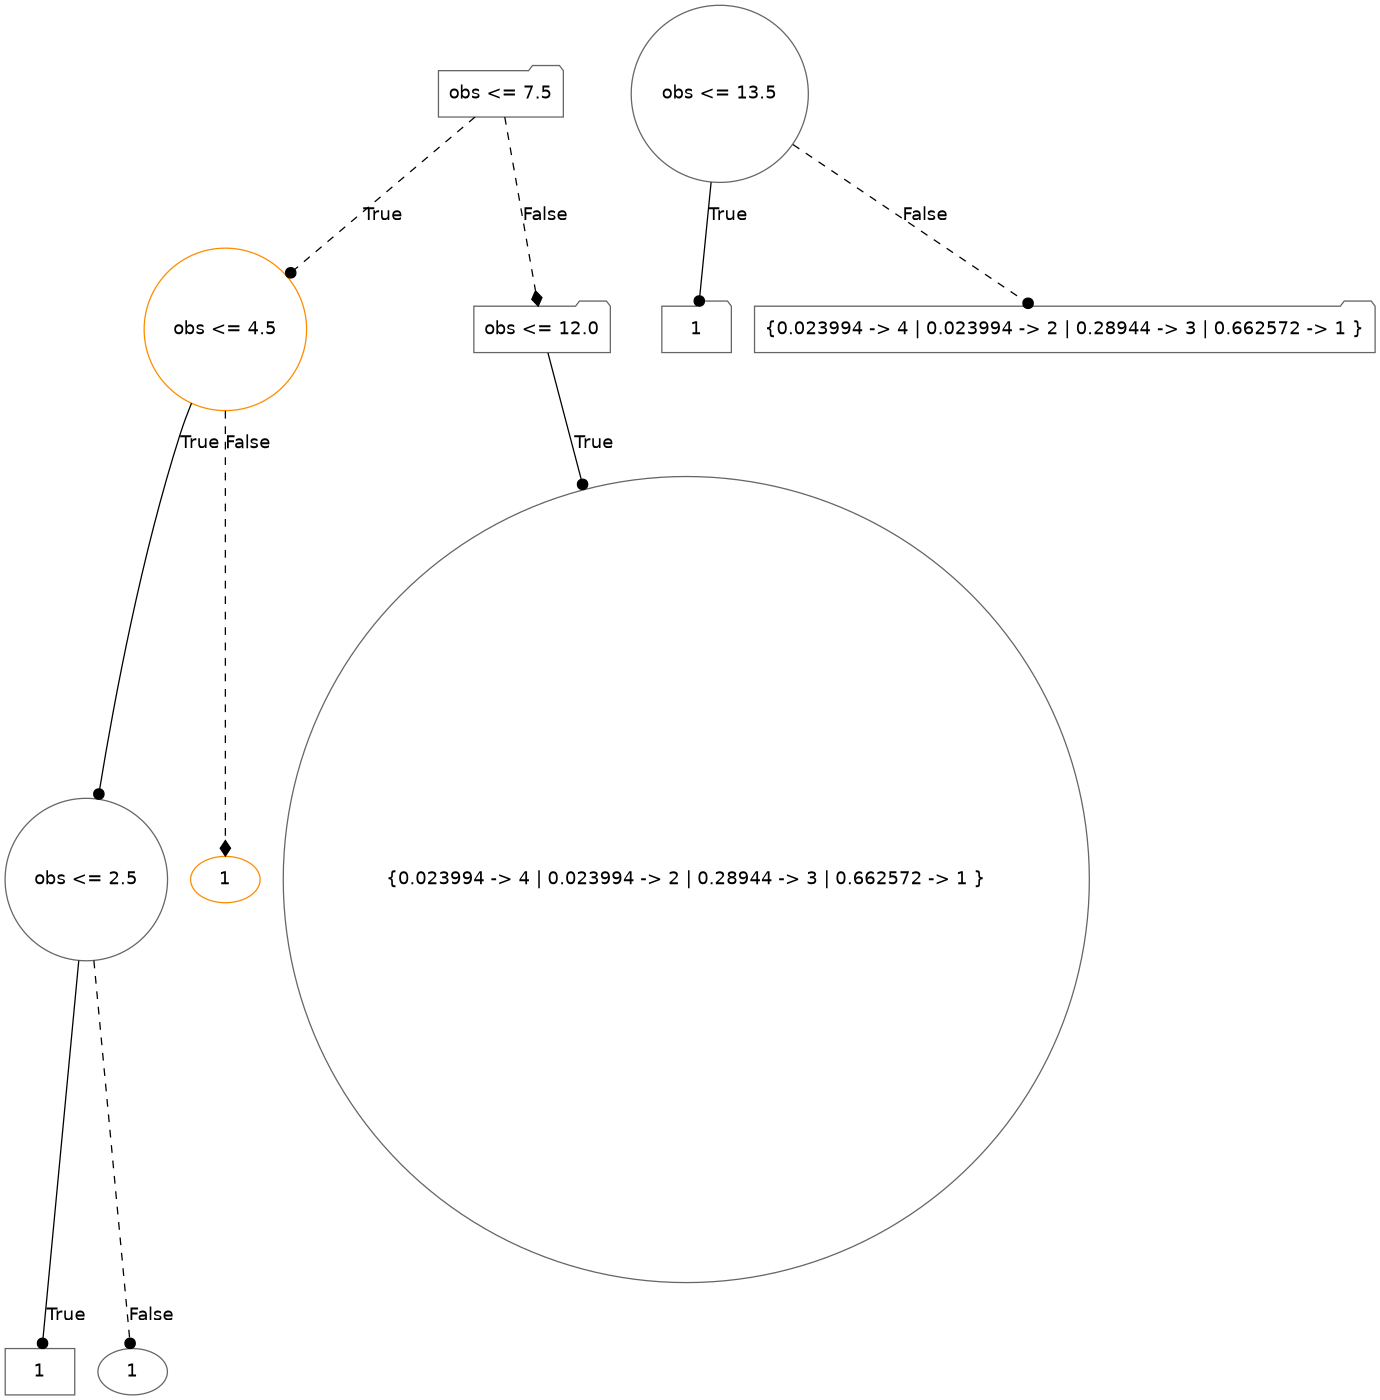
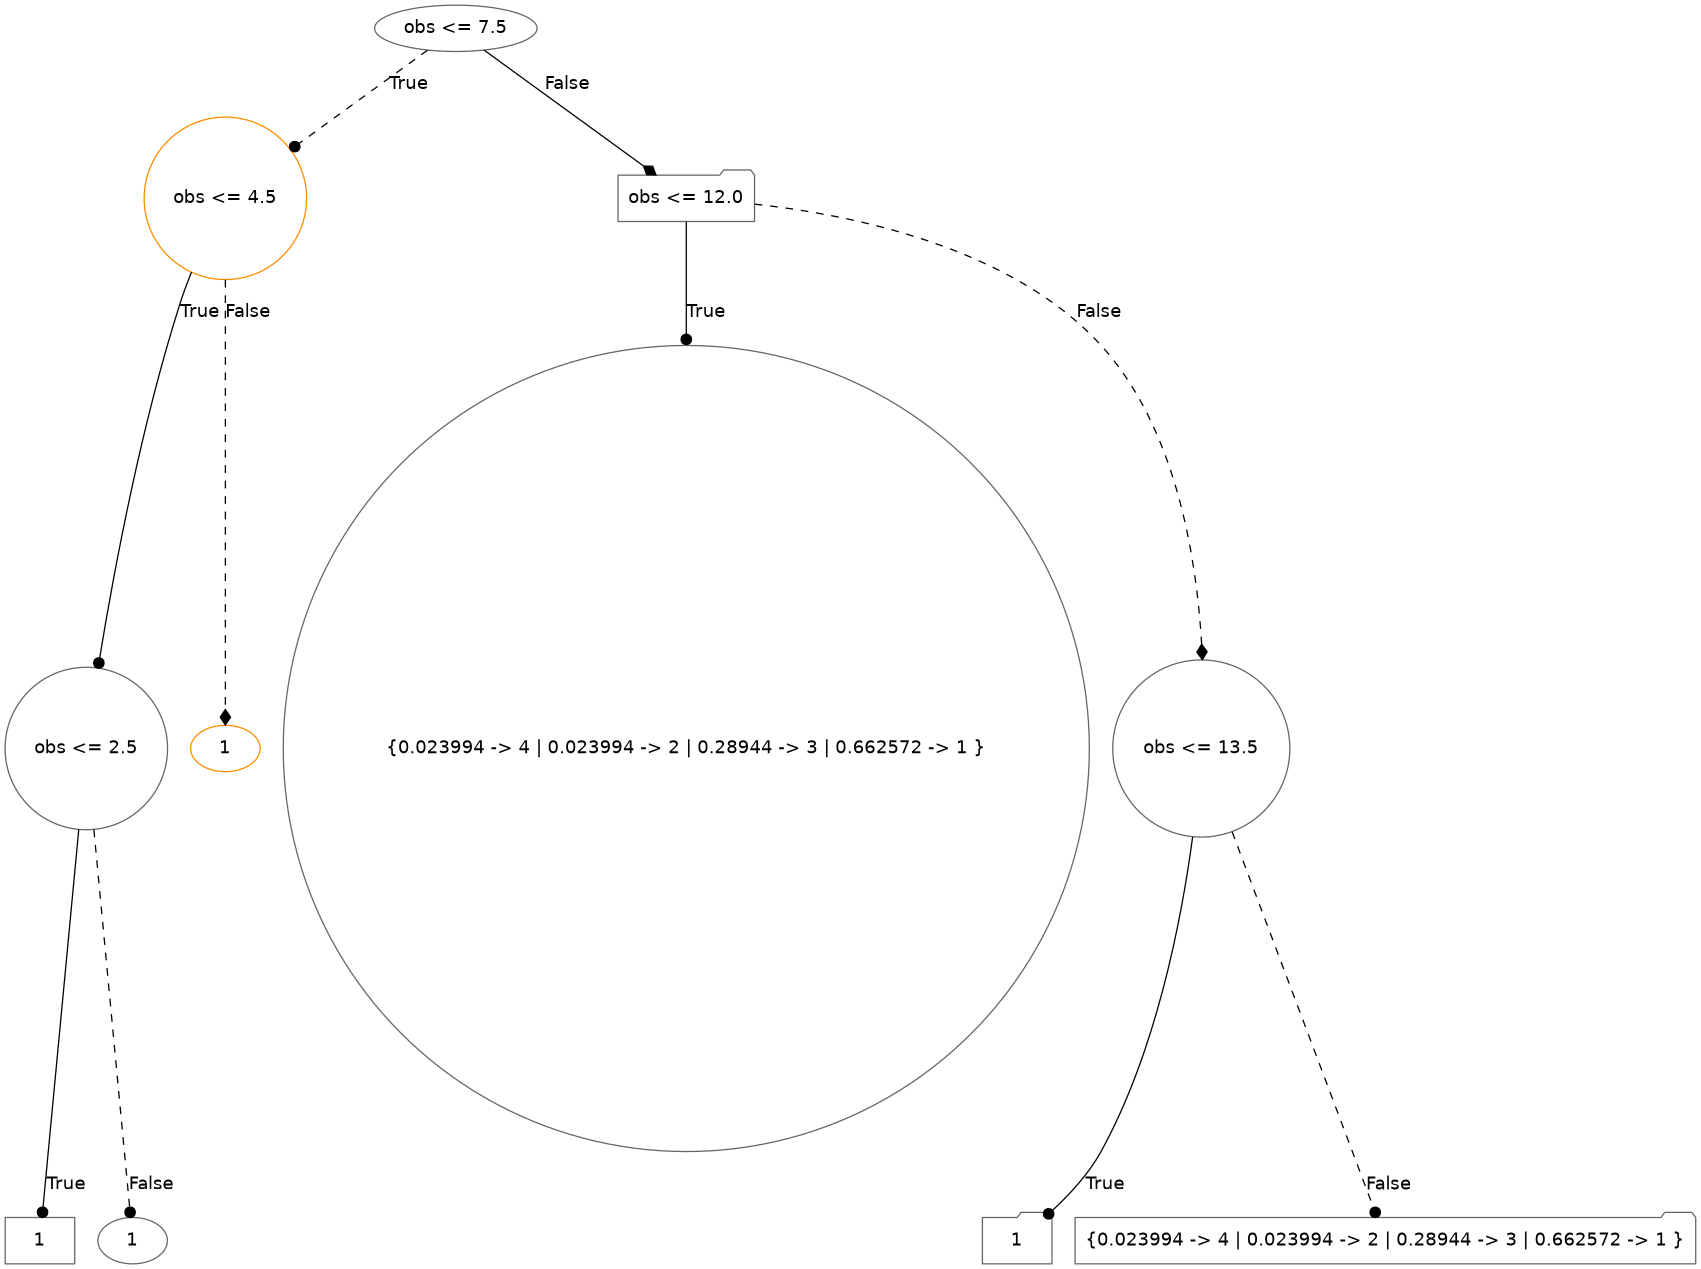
  digraph {
    fontname="DejaVu Sans"
    node [color=gray40 fontname="DejaVu Sans" shape=folder]
    edge [arrowhead=dot fontname="DejaVu Sans" style=dashed]
-   n1 [label="obs <= 7.5"]
+   n1 [label="obs <= 7.5" shape=ellipse]
    n2 [color=darkorange label="obs <= 4.5" shape=circle]
    n3 [label="obs <= 12.0"]
    n4 [label="obs <= 2.5" shape=circle]
    n5 [color=darkorange label=1 shape=ellipse]
    n6 [label="{0.023994 -> 4 | 0.023994 -> 2 | 0.28944 -> 3 | 0.662572 -> 1 }" shape=circle]
    n7 [label="obs <= 13.5" shape=circle]
    n8 [label=1 shape=box]
    n9 [label=1 shape=ellipse]
    n10 [label=1]
    n11 [label="{0.023994 -> 4 | 0.023994 -> 2 | 0.28944 -> 3 | 0.662572 -> 1 }"]
    n1 -> n2 [label=True]
-   n1 -> n3 [arrowhead=diamond label=False]
+   n1 -> n3 [arrowhead=diamond label=False style=solid]
    n2 -> n4 [label=True style=""]
    n2 -> n5 [arrowhead=diamond label=False]
    n3 -> n6 [label=True style=""]
+   n3 -> n7 [arrowhead=diamond label=False]
    n4 -> n8 [label=True style=""]
    n4 -> n9 [label=False]
    n7 -> n10 [label=True style=""]
    n7 -> n11 [label=False]
  }
